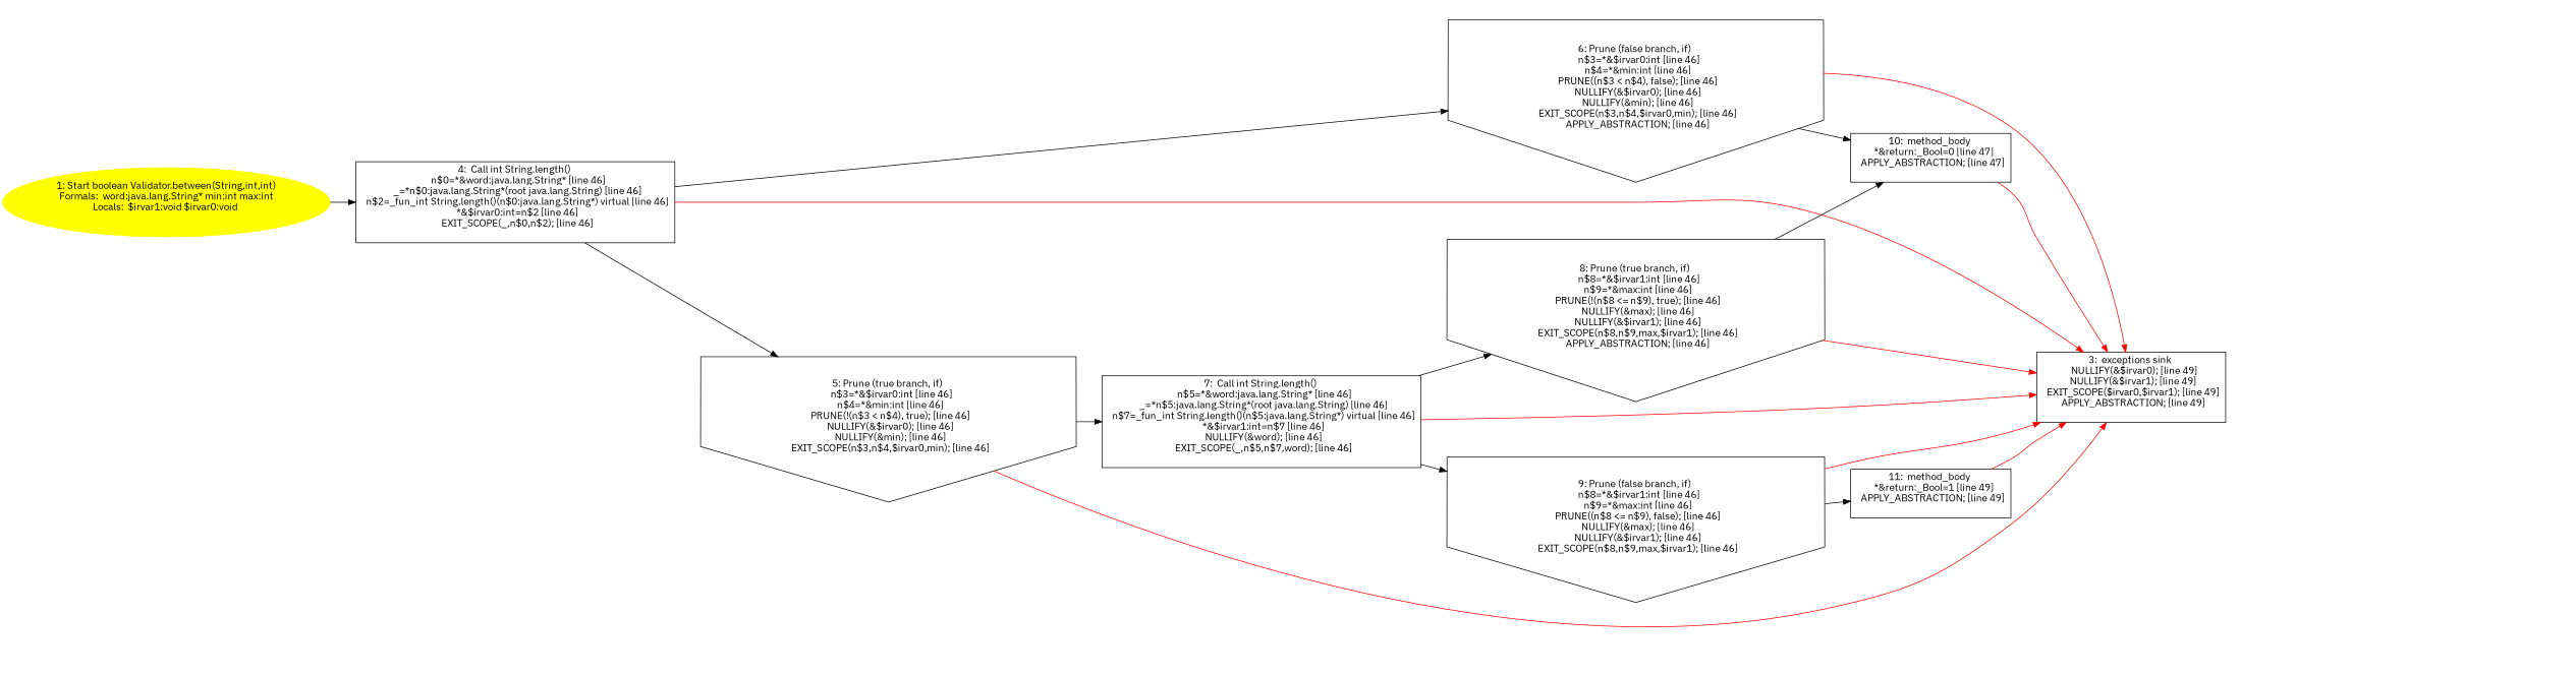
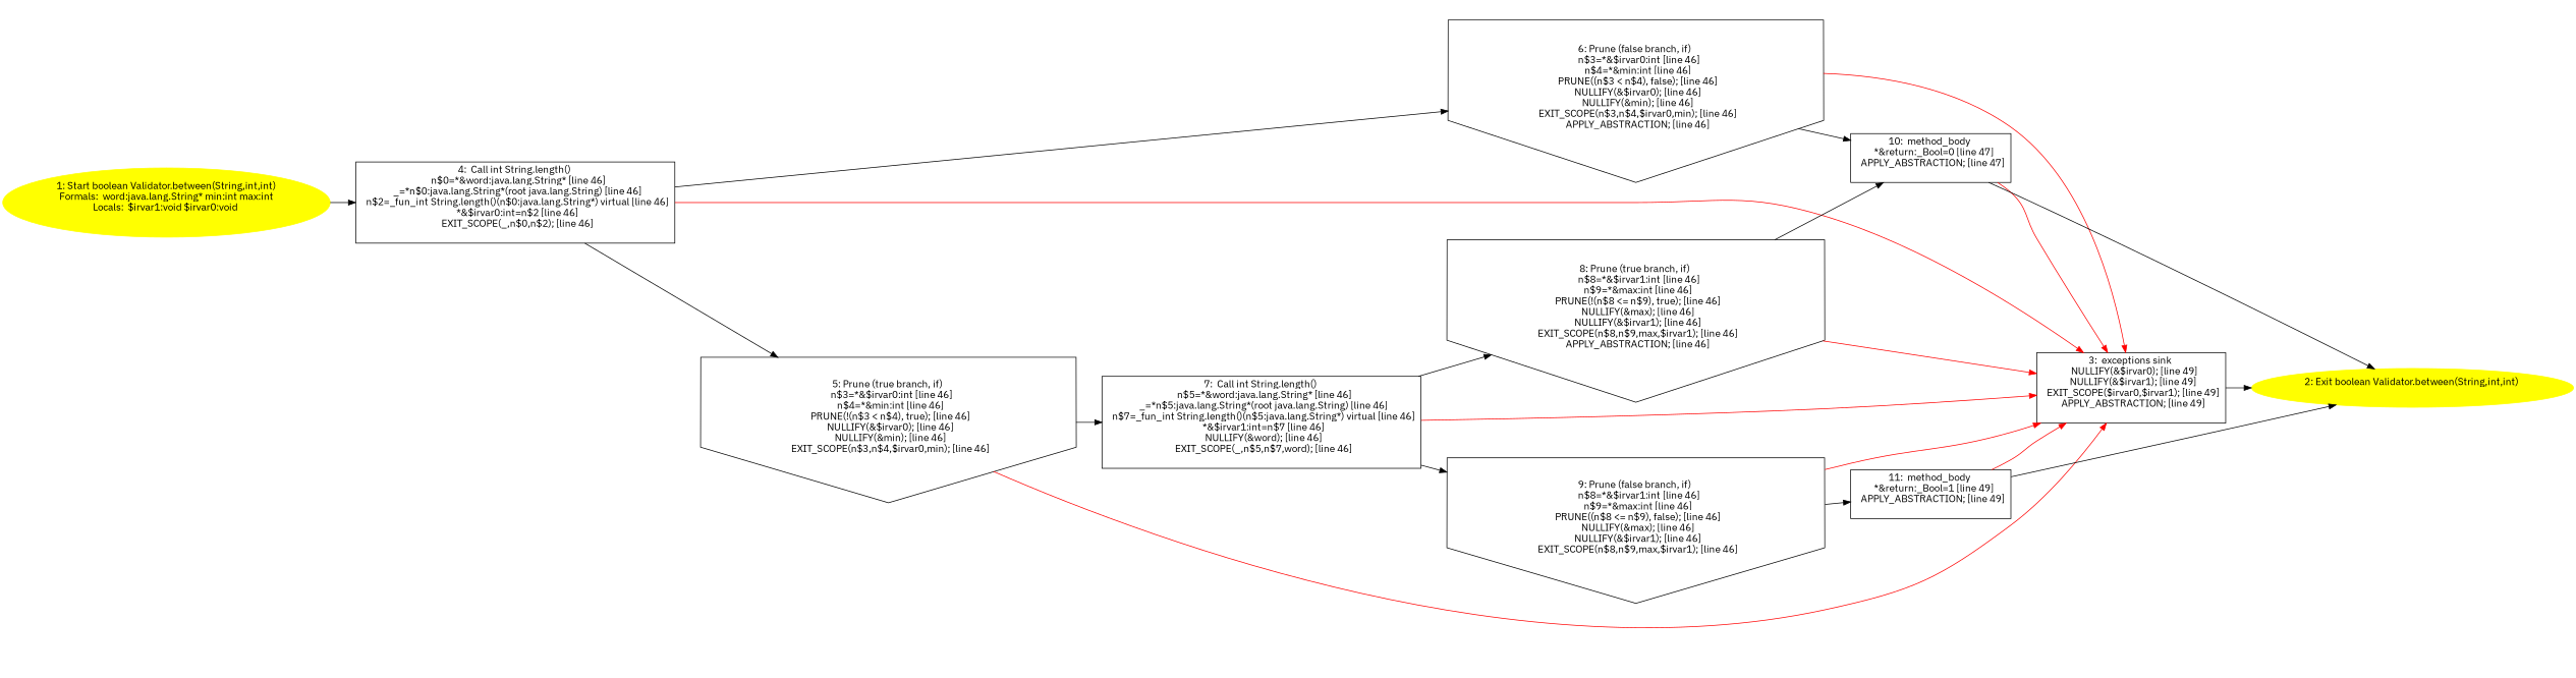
  digraph {
    rankdir=LR
    fontname="IBM Plex Sans"
    node [fontname="IBM Plex Sans" shape=box]
    edge [fontname="IBM Plex Sans"]
    n1 [color=yellow label="1: Start boolean Validator.between(String,int,int)\nFormals:  word:java.lang.String* min:int max:int\nLocals:  $irvar1:void $irvar0:void \n  " style=filled shape=""]
    n2 [label="4:  Call int String.length() \n   n$0=*&word:java.lang.String* [line 46]\n  _=*n$0:java.lang.String*(root java.lang.String) [line 46]\n  n$2=_fun_int String.length()(n$0:java.lang.String*) virtual [line 46]\n  *&$irvar0:int=n$2 [line 46]\n  EXIT_SCOPE(_,n$0,n$2); [line 46]\n "]
    n3 [label="3:  exceptions sink \n   NULLIFY(&$irvar0); [line 49]\n  NULLIFY(&$irvar1); [line 49]\n  EXIT_SCOPE($irvar0,$irvar1); [line 49]\n  APPLY_ABSTRACTION; [line 49]\n "]
    n4 [label="5: Prune (true branch, if) \n   n$3=*&$irvar0:int [line 46]\n  n$4=*&min:int [line 46]\n  PRUNE(!(n$3 < n$4), true); [line 46]\n  NULLIFY(&$irvar0); [line 46]\n  NULLIFY(&min); [line 46]\n  EXIT_SCOPE(n$3,n$4,$irvar0,min); [line 46]\n " shape=invhouse]
    n5 [label="6: Prune (false branch, if) \n   n$3=*&$irvar0:int [line 46]\n  n$4=*&min:int [line 46]\n  PRUNE((n$3 < n$4), false); [line 46]\n  NULLIFY(&$irvar0); [line 46]\n  NULLIFY(&min); [line 46]\n  EXIT_SCOPE(n$3,n$4,$irvar0,min); [line 46]\n  APPLY_ABSTRACTION; [line 46]\n " shape=invhouse]
+   n6 [color=yellow label="2: Exit boolean Validator.between(String,int,int) \n  " style=filled shape=""]
    n7 [label="7:  Call int String.length() \n   n$5=*&word:java.lang.String* [line 46]\n  _=*n$5:java.lang.String*(root java.lang.String) [line 46]\n  n$7=_fun_int String.length()(n$5:java.lang.String*) virtual [line 46]\n  *&$irvar1:int=n$7 [line 46]\n  NULLIFY(&word); [line 46]\n  EXIT_SCOPE(_,n$5,n$7,word); [line 46]\n "]
    n8 [label="10:  method_body \n   *&return:_Bool=0 [line 47]\n  APPLY_ABSTRACTION; [line 47]\n "]
    n9 [label="8: Prune (true branch, if) \n   n$8=*&$irvar1:int [line 46]\n  n$9=*&max:int [line 46]\n  PRUNE(!(n$8 <= n$9), true); [line 46]\n  NULLIFY(&max); [line 46]\n  NULLIFY(&$irvar1); [line 46]\n  EXIT_SCOPE(n$8,n$9,max,$irvar1); [line 46]\n  APPLY_ABSTRACTION; [line 46]\n " shape=invhouse]
    n10 [label="9: Prune (false branch, if) \n   n$8=*&$irvar1:int [line 46]\n  n$9=*&max:int [line 46]\n  PRUNE((n$8 <= n$9), false); [line 46]\n  NULLIFY(&max); [line 46]\n  NULLIFY(&$irvar1); [line 46]\n  EXIT_SCOPE(n$8,n$9,max,$irvar1); [line 46]\n " shape=invhouse]
    n11 [label="11:  method_body \n   *&return:_Bool=1 [line 49]\n  APPLY_ABSTRACTION; [line 49]\n "]
    n1 -> n2
    n2 -> n3 [color=red]
    n2 -> n4
    n2 -> n5
+   n3 -> n6
    n4 -> n3 [color=red]
    n4 -> n7
    n5 -> n3 [color=red]
    n5 -> n8
    n7 -> n3 [color=red]
    n7 -> n9
    n7 -> n10
    n8 -> n3 [color=red]
+   n8 -> n6
    n9 -> n3 [color=red]
    n9 -> n8
    n10 -> n3 [color=red]
    n10 -> n11
    n11 -> n3 [color=red]
+   n11 -> n6
  }
